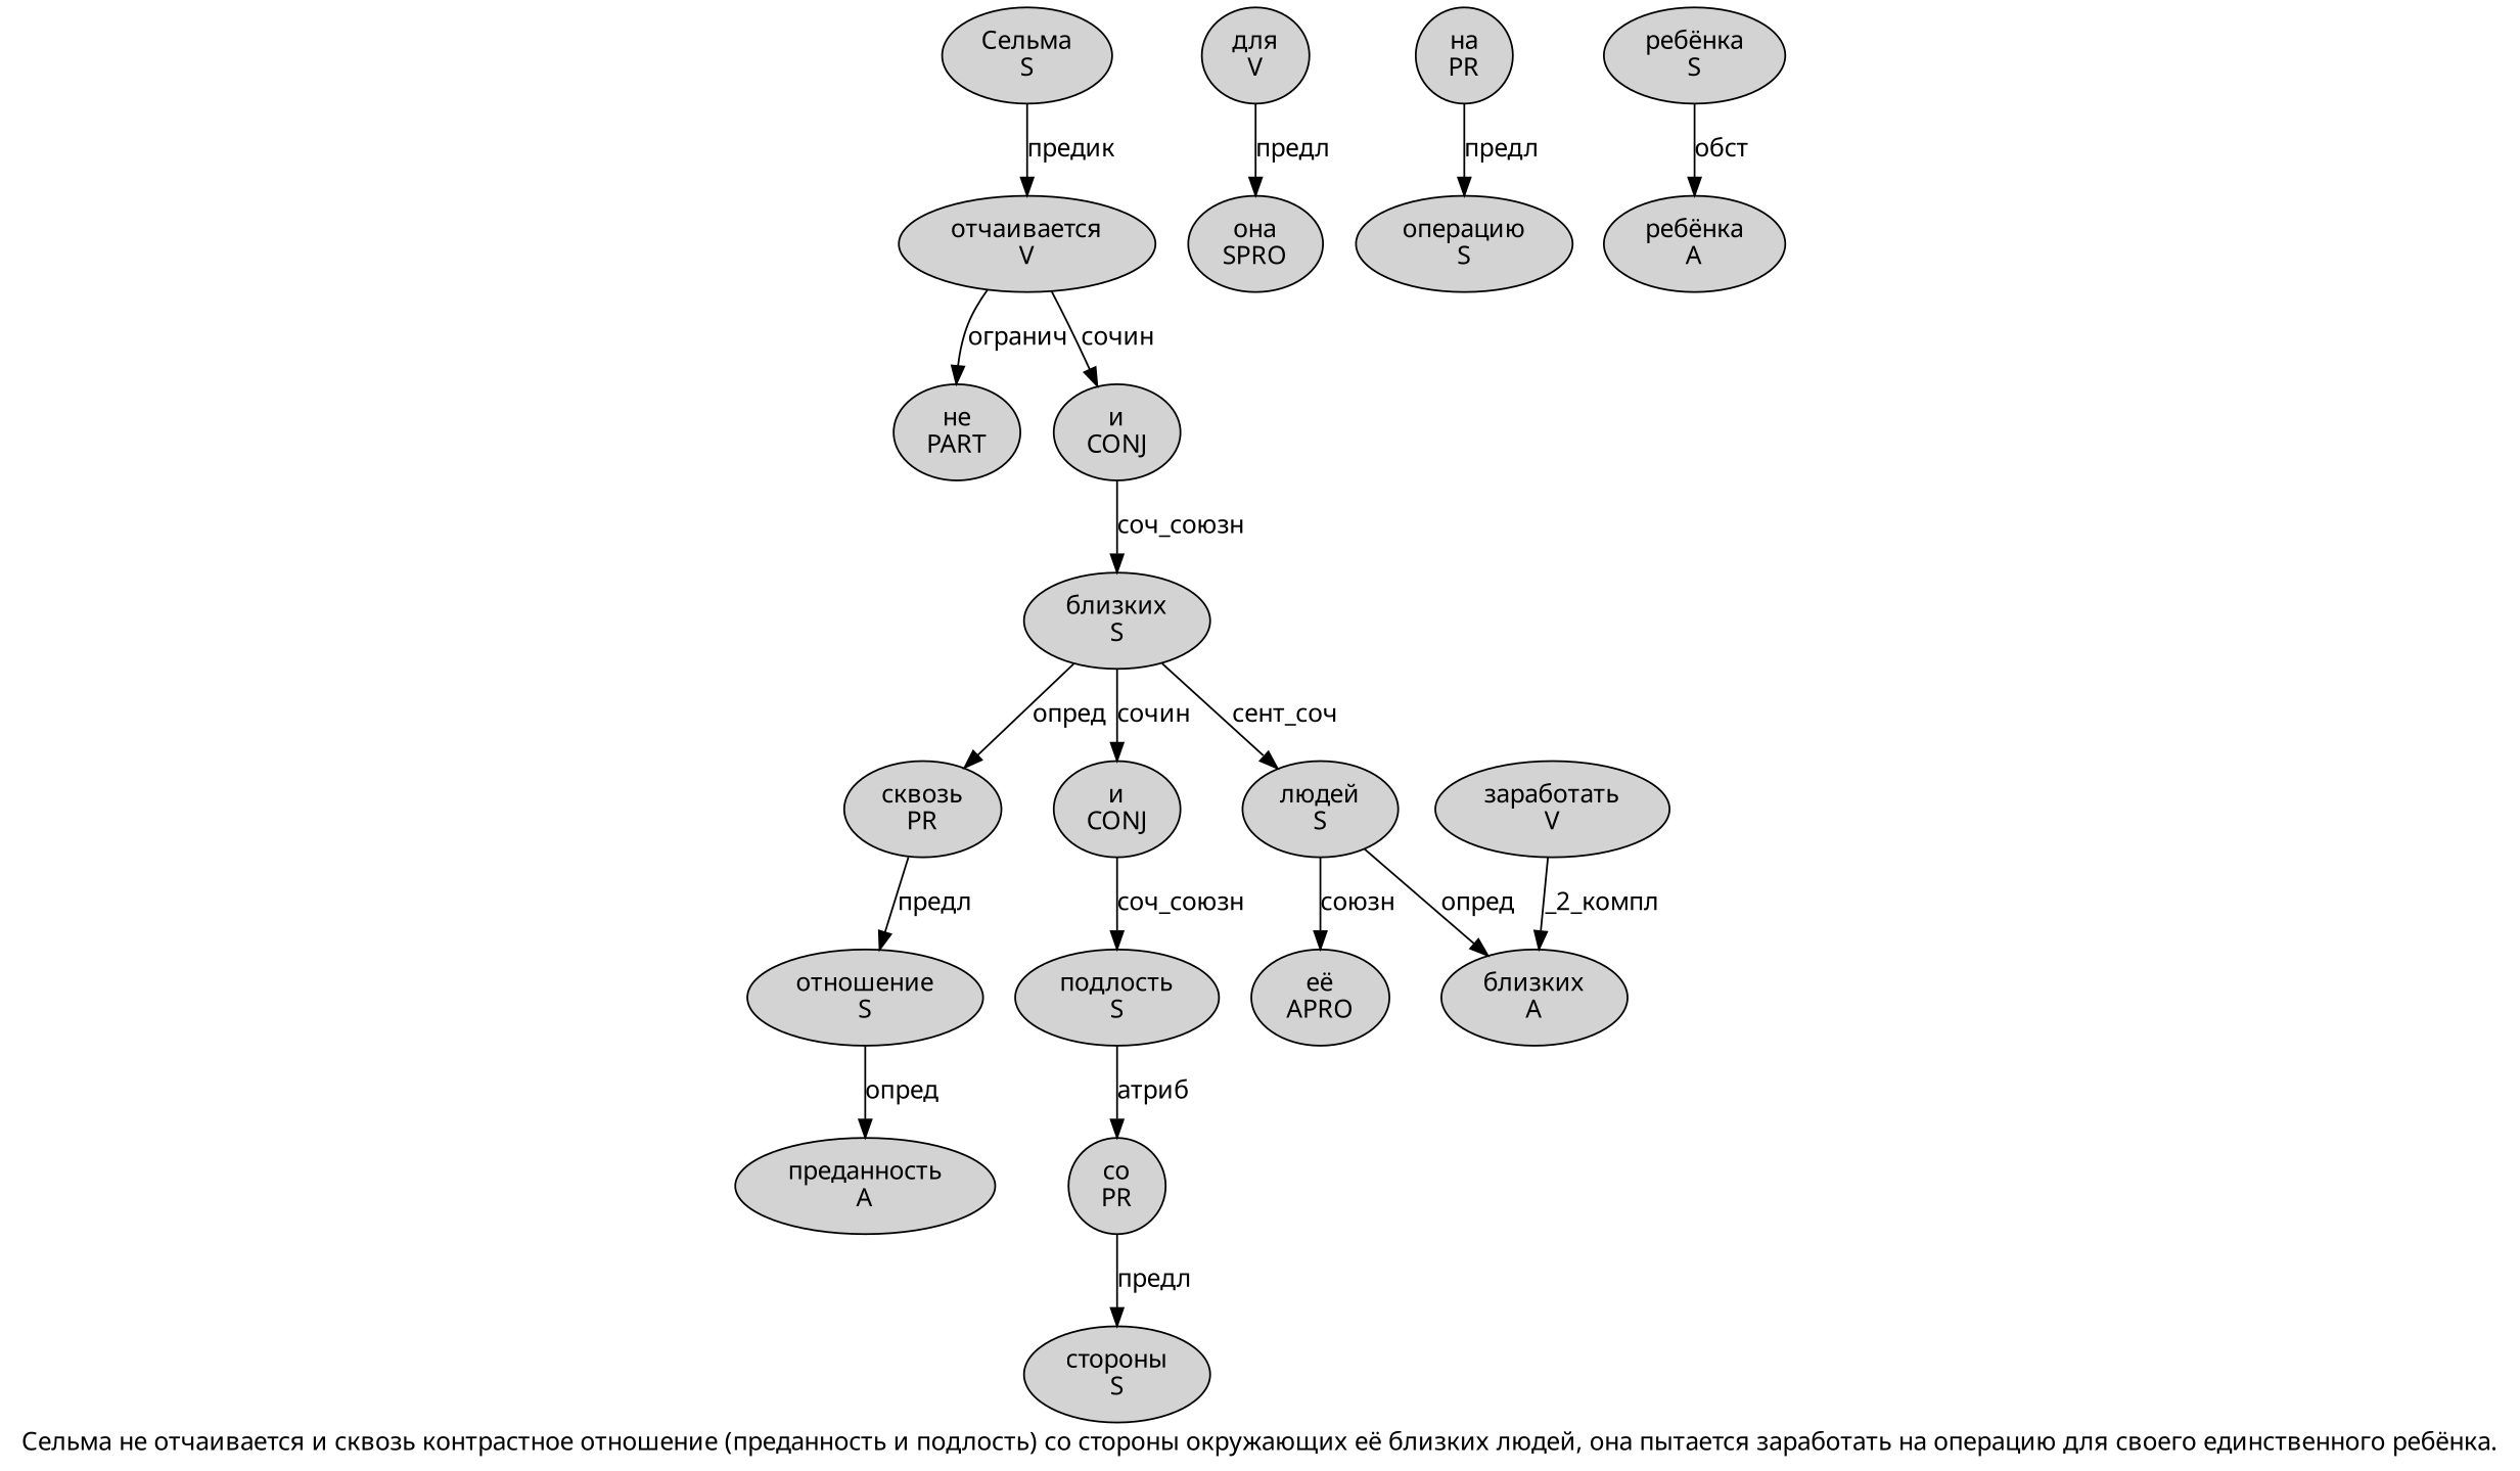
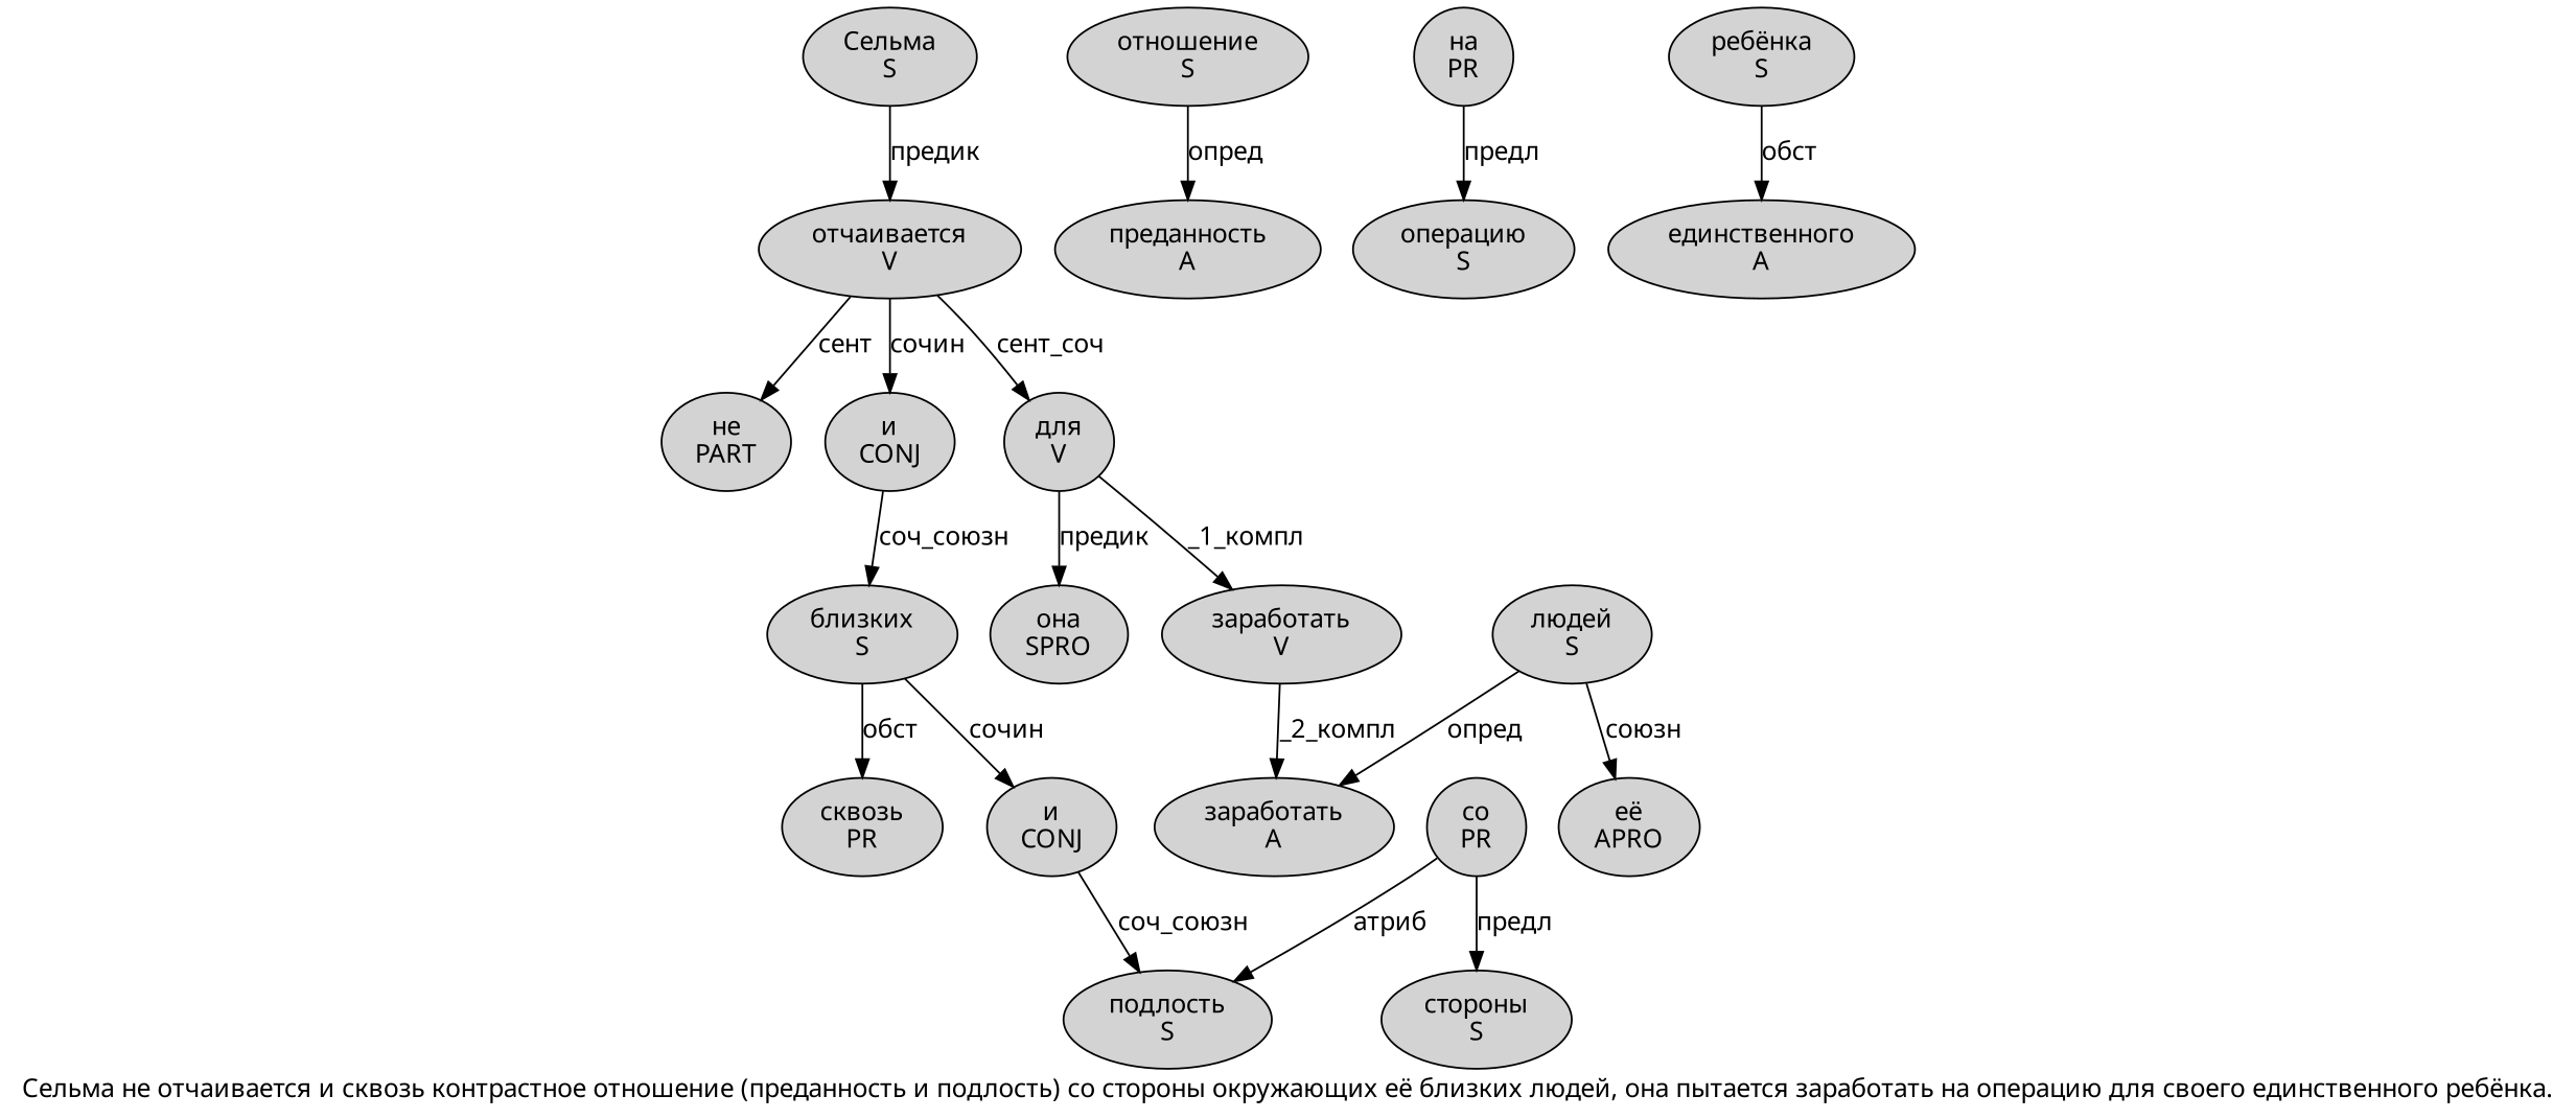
  digraph {
    fontname="Noto Sans"
    label="Сельма не отчаивается и сквозь контрастное отношение (преданность и подлость) со стороны окружающих её близких людей, она пытается заработать на операцию для своего единственного ребёнка."
    node [fillcolor=lightgray fontname="Noto Sans" penwidth=1 shape=ellipse style=filled]
    edge [fontname="Noto Sans"]
    n1 [label="Сельма\nS"]
    n2 [label="отчаивается\nV"]
    n3 [label="не\nPART"]
    n4 [label="и\nCONJ"]
    n5 [label="для\nV"]
    n6 [label="близких\nS"]
    n7 [label="она\nSPRO"]
    n8 [label="заработать\nV"]
    n9 [label="сквозь\nPR"]
    n10 [label="и\nCONJ"]
    n11 [label="людей\nS"]
    n12 [label="отношение\nS"]
    n13 [label="преданность\nA"]
    n14 [label="подлость\nS"]
    n15 [label="её\nAPRO"]
-   n16 [label="близких\nA"]
+   n16 [label="заработать\nA"]
    n17 [label="со\nPR"]
    n18 [label="стороны\nS"]
    n19 [label="на\nPR"]
    n20 [label="операцию\nS"]
    n21 [label="ребёнка\nS"]
-   n22 [label="ребёнка\nA"]
+   n22 [label="единственного\nA"]
    n1 -> n2 [label="предик"]
-   n2 -> n3 [label="огранич"]
+   n2 -> n3 [label="сент"]
    n2 -> n4 [label="сочин"]
+   n2 -> n5 [label="сент_соч"]
    n4 -> n6 [label="соч_союзн"]
-   n5 -> n7 [label="предл"]
-   n6 -> n9 [label="опред"]
+   n5 -> n7 [label="предик"]
+   n5 -> n8 [label="_1_компл"]
+   n6 -> n9 [label="обст"]
    n6 -> n10 [label="сочин"]
-   n6 -> n11 [label="сент_соч"]
    n8 -> n16 [label="_2_компл"]
-   n9 -> n12 [label="предл"]
    n10 -> n14 [label="соч_союзн"]
    n11 -> n15 [label="союзн"]
    n11 -> n16 [label="опред"]
    n12 -> n13 [label="опред"]
-   n14 -> n17 [label="атриб"]
+   n17 -> n14 [label="атриб"]
    n17 -> n18 [label="предл"]
    n19 -> n20 [label="предл"]
    n21 -> n22 [label="обст"]
  }
